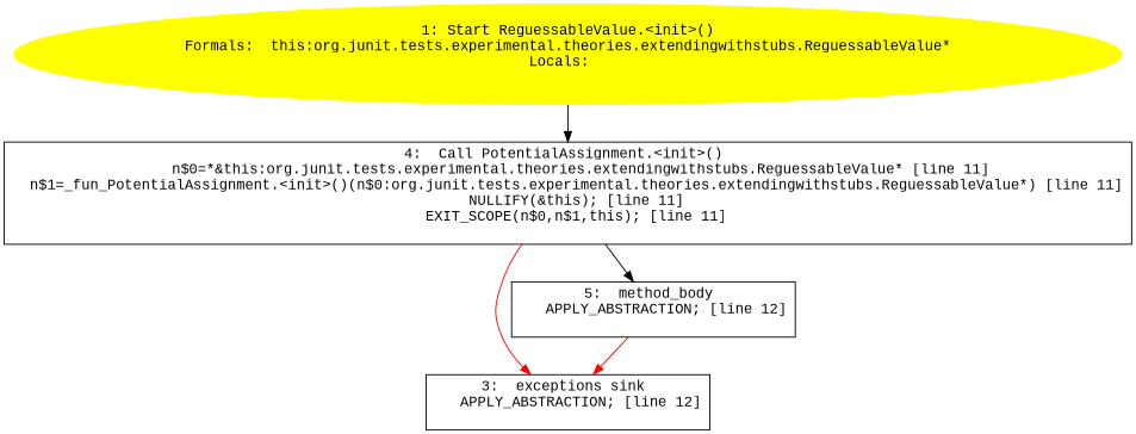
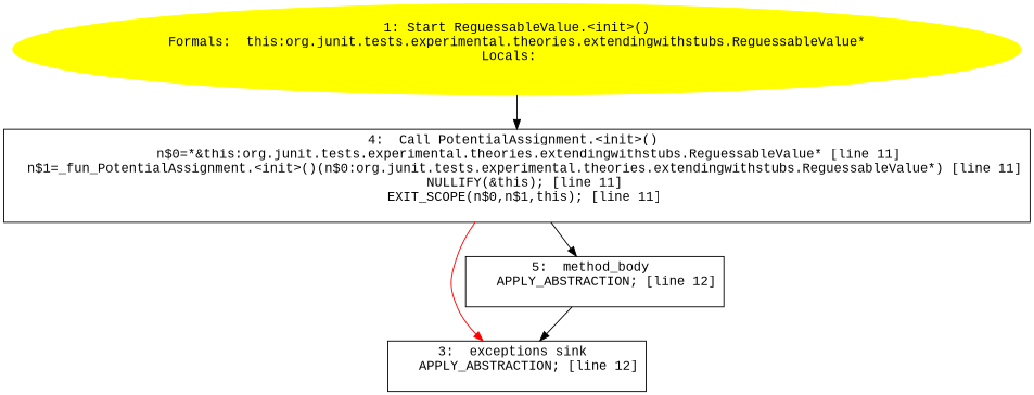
  digraph {
    fontname="Liberation Mono"
    node [fontname="Liberation Mono" shape=box]
    edge [fontname="Liberation Mono"]
    n1 [color=yellow label="1: Start ReguessableValue.<init>()\nFormals:  this:org.junit.tests.experimental.theories.extendingwithstubs.ReguessableValue*\nLocals:  \n  " style=filled shape=""]
    n2 [label="4:  Call PotentialAssignment.<init>() \n   n$0=*&this:org.junit.tests.experimental.theories.extendingwithstubs.ReguessableValue* [line 11]\n  n$1=_fun_PotentialAssignment.<init>()(n$0:org.junit.tests.experimental.theories.extendingwithstubs.ReguessableValue*) [line 11]\n  NULLIFY(&this); [line 11]\n  EXIT_SCOPE(n$0,n$1,this); [line 11]\n "]
    n3 [label="3:  exceptions sink \n   APPLY_ABSTRACTION; [line 12]\n "]
    n4 [label="5:  method_body \n   APPLY_ABSTRACTION; [line 12]\n "]
    n1 -> n2
    n2 -> n3 [color=red]
    n2 -> n4
-   n4 -> n3 [color=red]
+   n4 -> n3 [color=black]
  }
